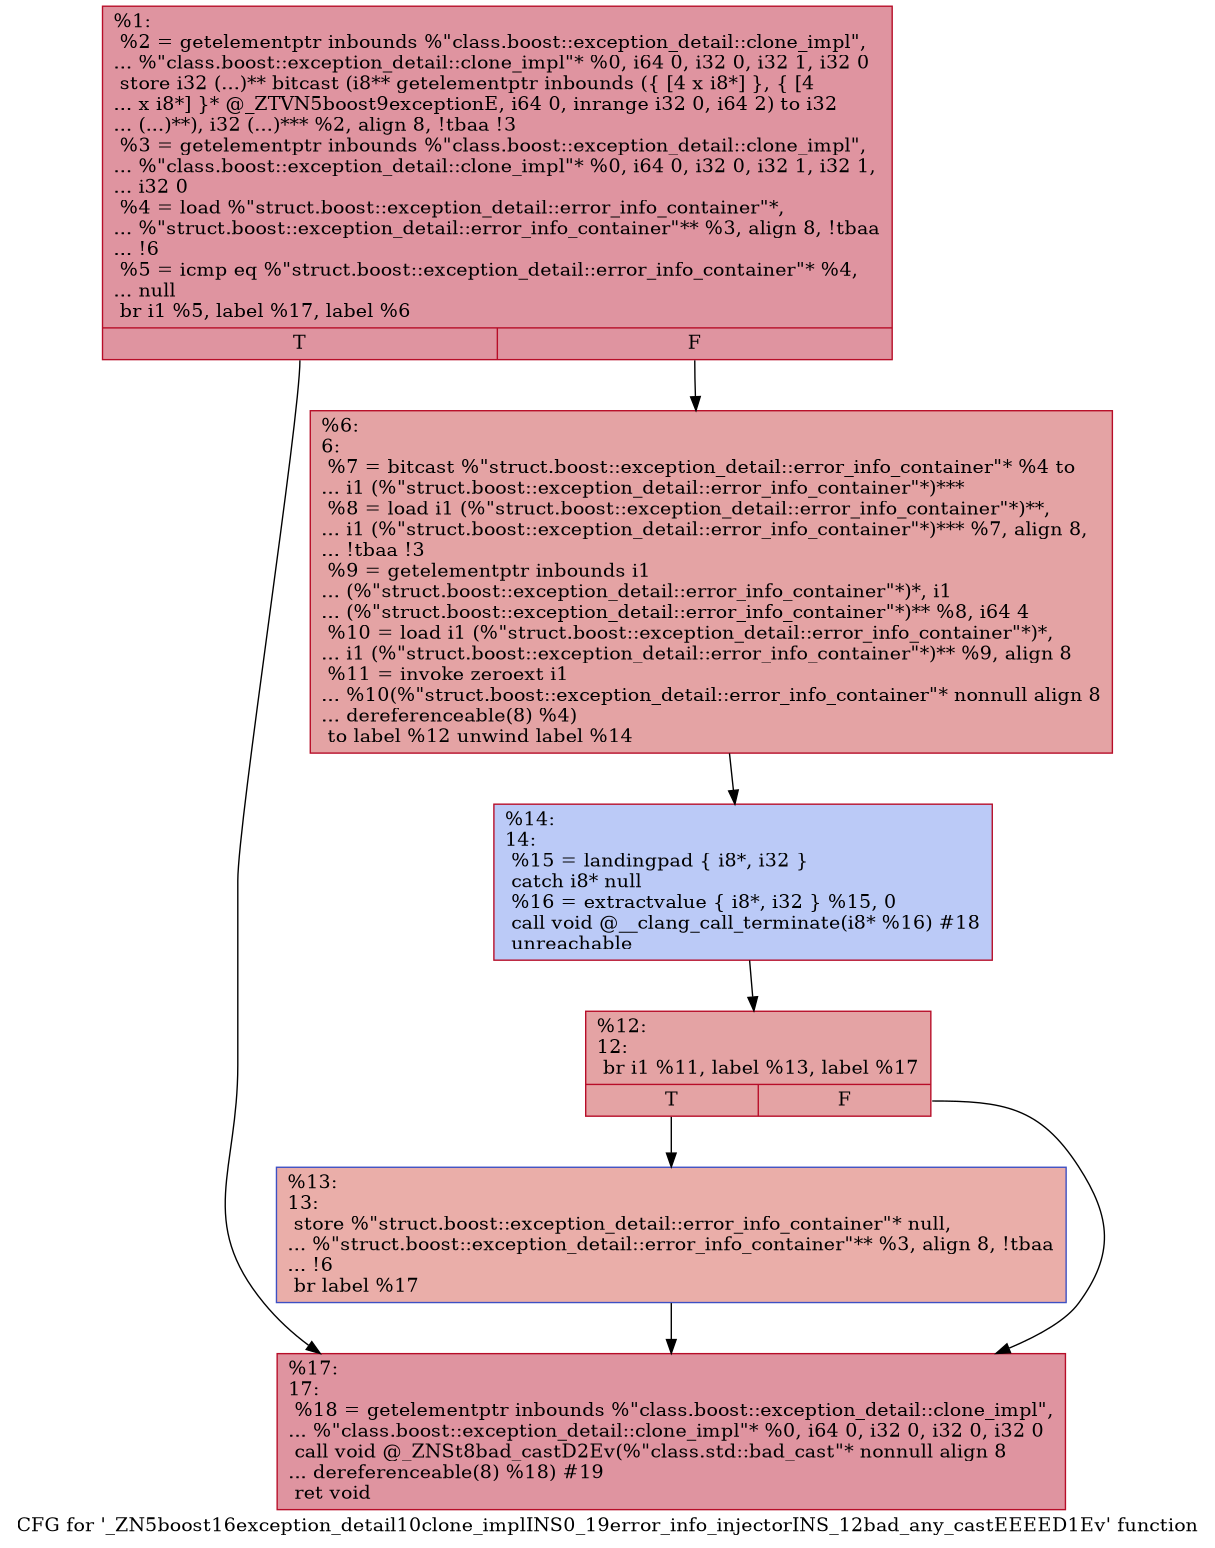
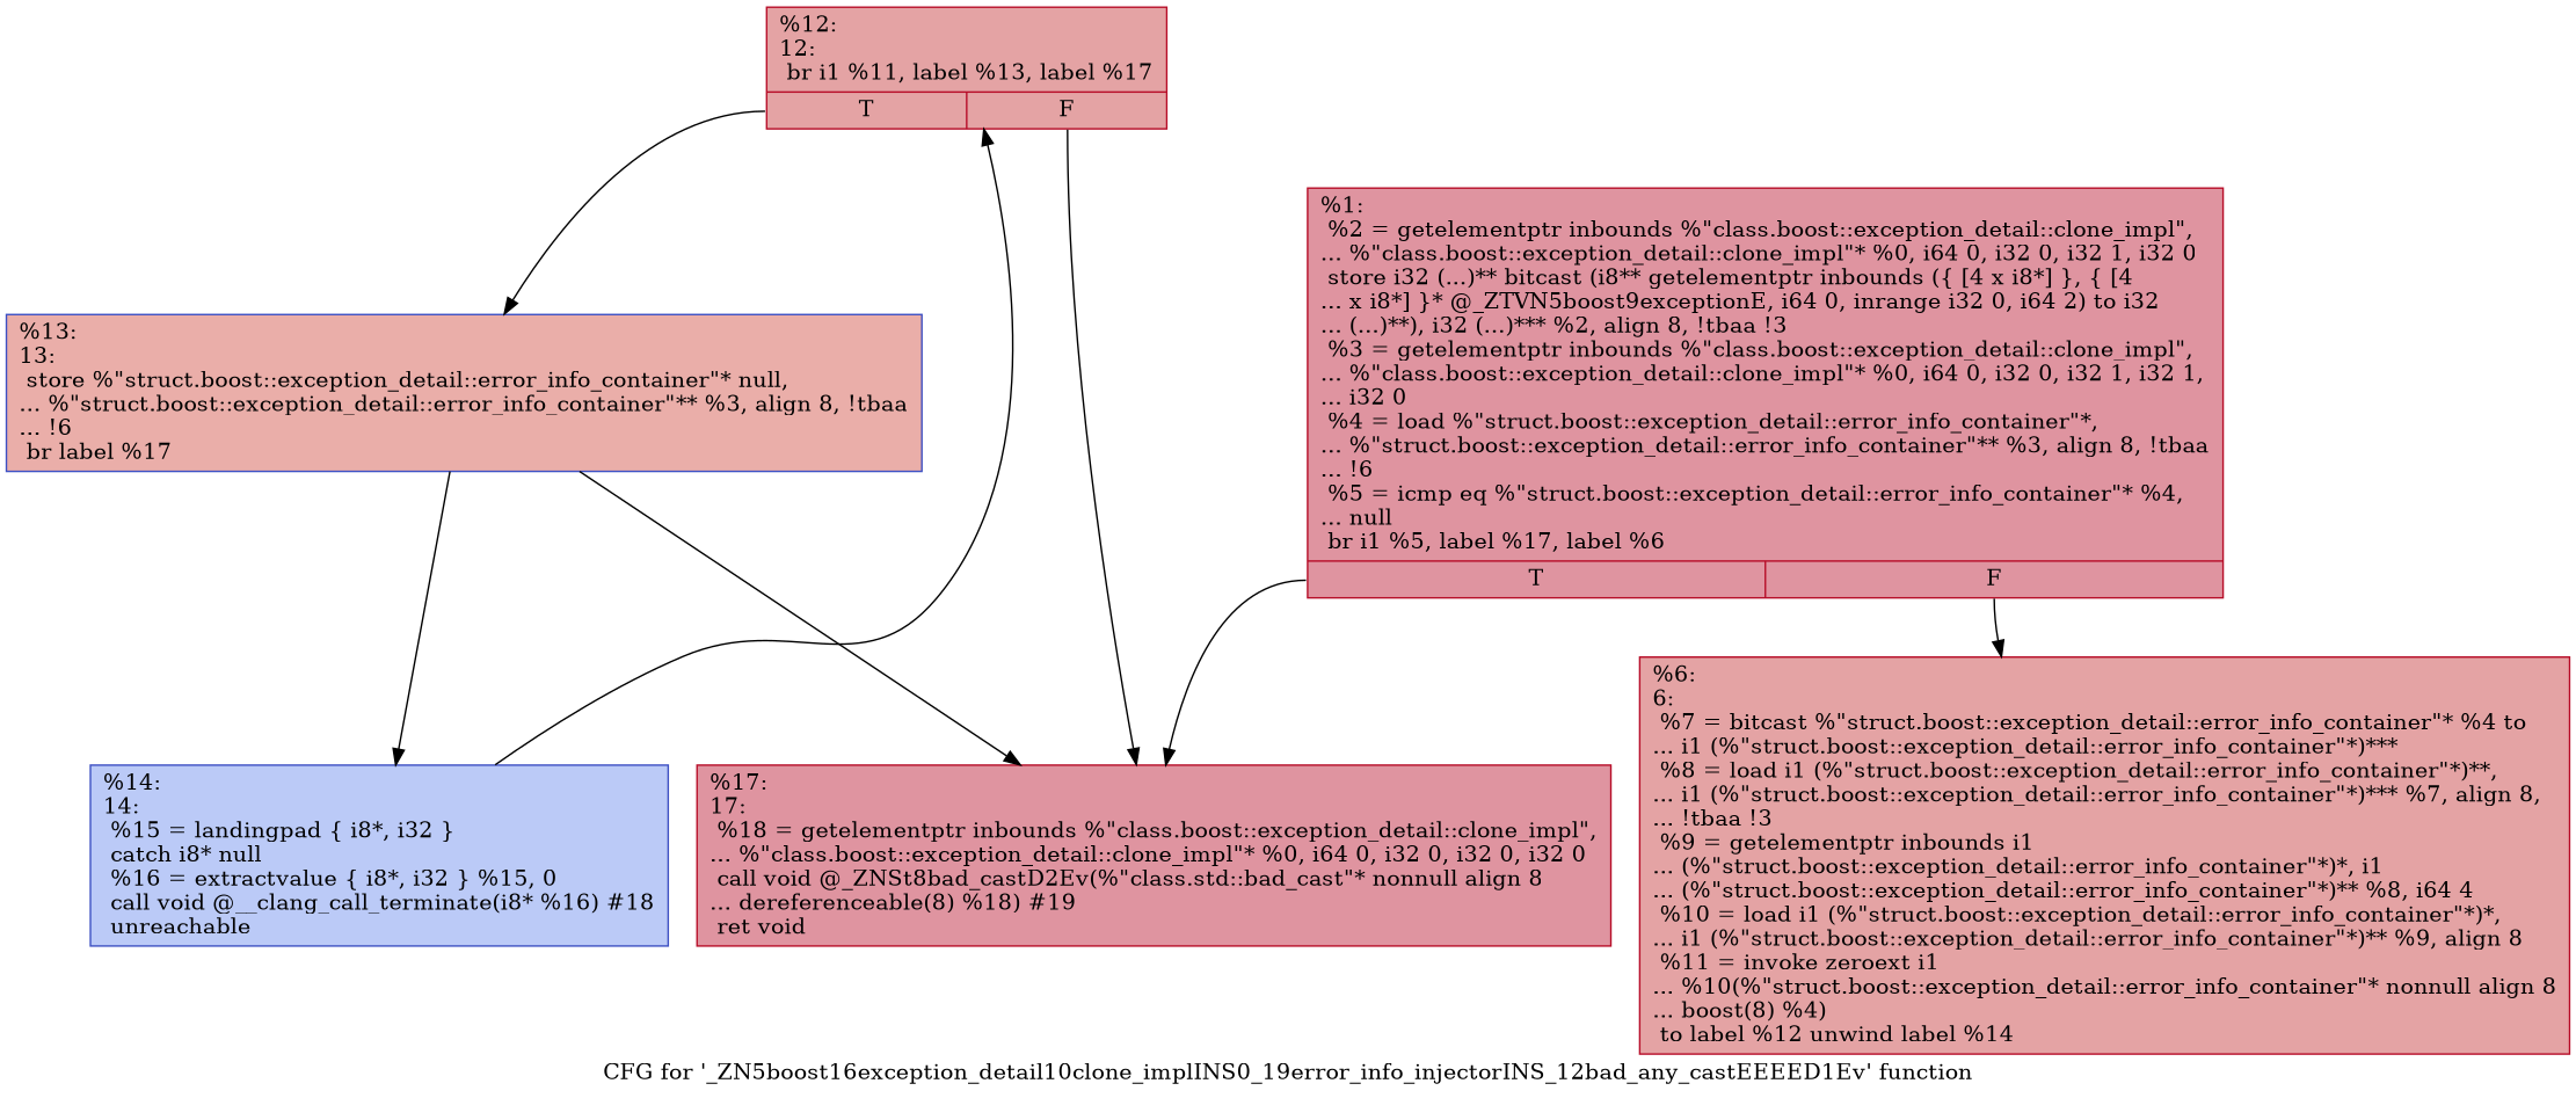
  digraph {
    label="CFG for '_ZN5boost16exception_detail10clone_implINS0_19error_info_injectorINS_12bad_any_castEEEED1Ev' function"
    node [color="#b70d28ff" fillcolor="#b70d2870" shape=record style=filled]
    n1 [label="{%1:\l  %2 = getelementptr inbounds %\"class.boost::exception_detail::clone_impl\",\l... %\"class.boost::exception_detail::clone_impl\"* %0, i64 0, i32 0, i32 1, i32 0\l  store i32 (...)** bitcast (i8** getelementptr inbounds (\{ [4 x i8*] \}, \{ [4\l... x i8*] \}* @_ZTVN5boost9exceptionE, i64 0, inrange i32 0, i64 2) to i32\l... (...)**), i32 (...)*** %2, align 8, !tbaa !3\l  %3 = getelementptr inbounds %\"class.boost::exception_detail::clone_impl\",\l... %\"class.boost::exception_detail::clone_impl\"* %0, i64 0, i32 0, i32 1, i32 1,\l... i32 0\l  %4 = load %\"struct.boost::exception_detail::error_info_container\"*,\l... %\"struct.boost::exception_detail::error_info_container\"** %3, align 8, !tbaa\l... !6\l  %5 = icmp eq %\"struct.boost::exception_detail::error_info_container\"* %4,\l... null\l  br i1 %5, label %17, label %6\l|{<s0>T|<s1>F}}"]
    n2 [label="{%17:\l17:                                               \l  %18 = getelementptr inbounds %\"class.boost::exception_detail::clone_impl\",\l... %\"class.boost::exception_detail::clone_impl\"* %0, i64 0, i32 0, i32 0, i32 0\l  call void @_ZNSt8bad_castD2Ev(%\"class.std::bad_cast\"* nonnull align 8\l... dereferenceable(8) %18) #19\l  ret void\l}"]
-   n3 [fillcolor="#c32e3170" label="{%6:\l6:                                                \l  %7 = bitcast %\"struct.boost::exception_detail::error_info_container\"* %4 to\l... i1 (%\"struct.boost::exception_detail::error_info_container\"*)***\l  %8 = load i1 (%\"struct.boost::exception_detail::error_info_container\"*)**,\l... i1 (%\"struct.boost::exception_detail::error_info_container\"*)*** %7, align 8,\l... !tbaa !3\l  %9 = getelementptr inbounds i1\l... (%\"struct.boost::exception_detail::error_info_container\"*)*, i1\l... (%\"struct.boost::exception_detail::error_info_container\"*)** %8, i64 4\l  %10 = load i1 (%\"struct.boost::exception_detail::error_info_container\"*)*,\l... i1 (%\"struct.boost::exception_detail::error_info_container\"*)** %9, align 8\l  %11 = invoke zeroext i1\l... %10(%\"struct.boost::exception_detail::error_info_container\"* nonnull align 8\l... dereferenceable(8) %4)\l          to label %12 unwind label %14\l}"]
-   n4 [fillcolor="#6687ed70" label="{%14:\l14:                                               \l  %15 = landingpad \{ i8*, i32 \}\l          catch i8* null\l  %16 = extractvalue \{ i8*, i32 \} %15, 0\l  call void @__clang_call_terminate(i8* %16) #18\l  unreachable\l}"]
+   n3 [fillcolor="#c32e3170" label="{%6:\l6:                                                \l  %7 = bitcast %\"struct.boost::exception_detail::error_info_container\"* %4 to\l... i1 (%\"struct.boost::exception_detail::error_info_container\"*)***\l  %8 = load i1 (%\"struct.boost::exception_detail::error_info_container\"*)**,\l... i1 (%\"struct.boost::exception_detail::error_info_container\"*)*** %7, align 8,\l... !tbaa !3\l  %9 = getelementptr inbounds i1\l... (%\"struct.boost::exception_detail::error_info_container\"*)*, i1\l... (%\"struct.boost::exception_detail::error_info_container\"*)** %8, i64 4\l  %10 = load i1 (%\"struct.boost::exception_detail::error_info_container\"*)*,\l... i1 (%\"struct.boost::exception_detail::error_info_container\"*)** %9, align 8\l  %11 = invoke zeroext i1\l... %10(%\"struct.boost::exception_detail::error_info_container\"* nonnull align 8\l... boost(8) %4)\l          to label %12 unwind label %14\l}"]
+   n4 [color="#3d50c3ff" fillcolor="#6687ed70" label="{%14:\l14:                                               \l  %15 = landingpad \{ i8*, i32 \}\l          catch i8* null\l  %16 = extractvalue \{ i8*, i32 \} %15, 0\l  call void @__clang_call_terminate(i8* %16) #18\l  unreachable\l}"]
    n5 [fillcolor="#c32e3170" label="{%12:\l12:                                               \l  br i1 %11, label %13, label %17\l|{<s0>T|<s1>F}}"]
    n6 [color="#3d50c3ff" fillcolor="#d0473d70" label="{%13:\l13:                                               \l  store %\"struct.boost::exception_detail::error_info_container\"* null,\l... %\"struct.boost::exception_detail::error_info_container\"** %3, align 8, !tbaa\l... !6\l  br label %17\l}"]
    n1 -> n2 [tailport=s0]
    n1 -> n3 [tailport=s1]
-   n3 -> n4
+   n6 -> n4
    n4 -> n5
    n5 -> n2 [tailport=s1]
    n5 -> n6 [tailport=s0]
    n6 -> n2
  }
